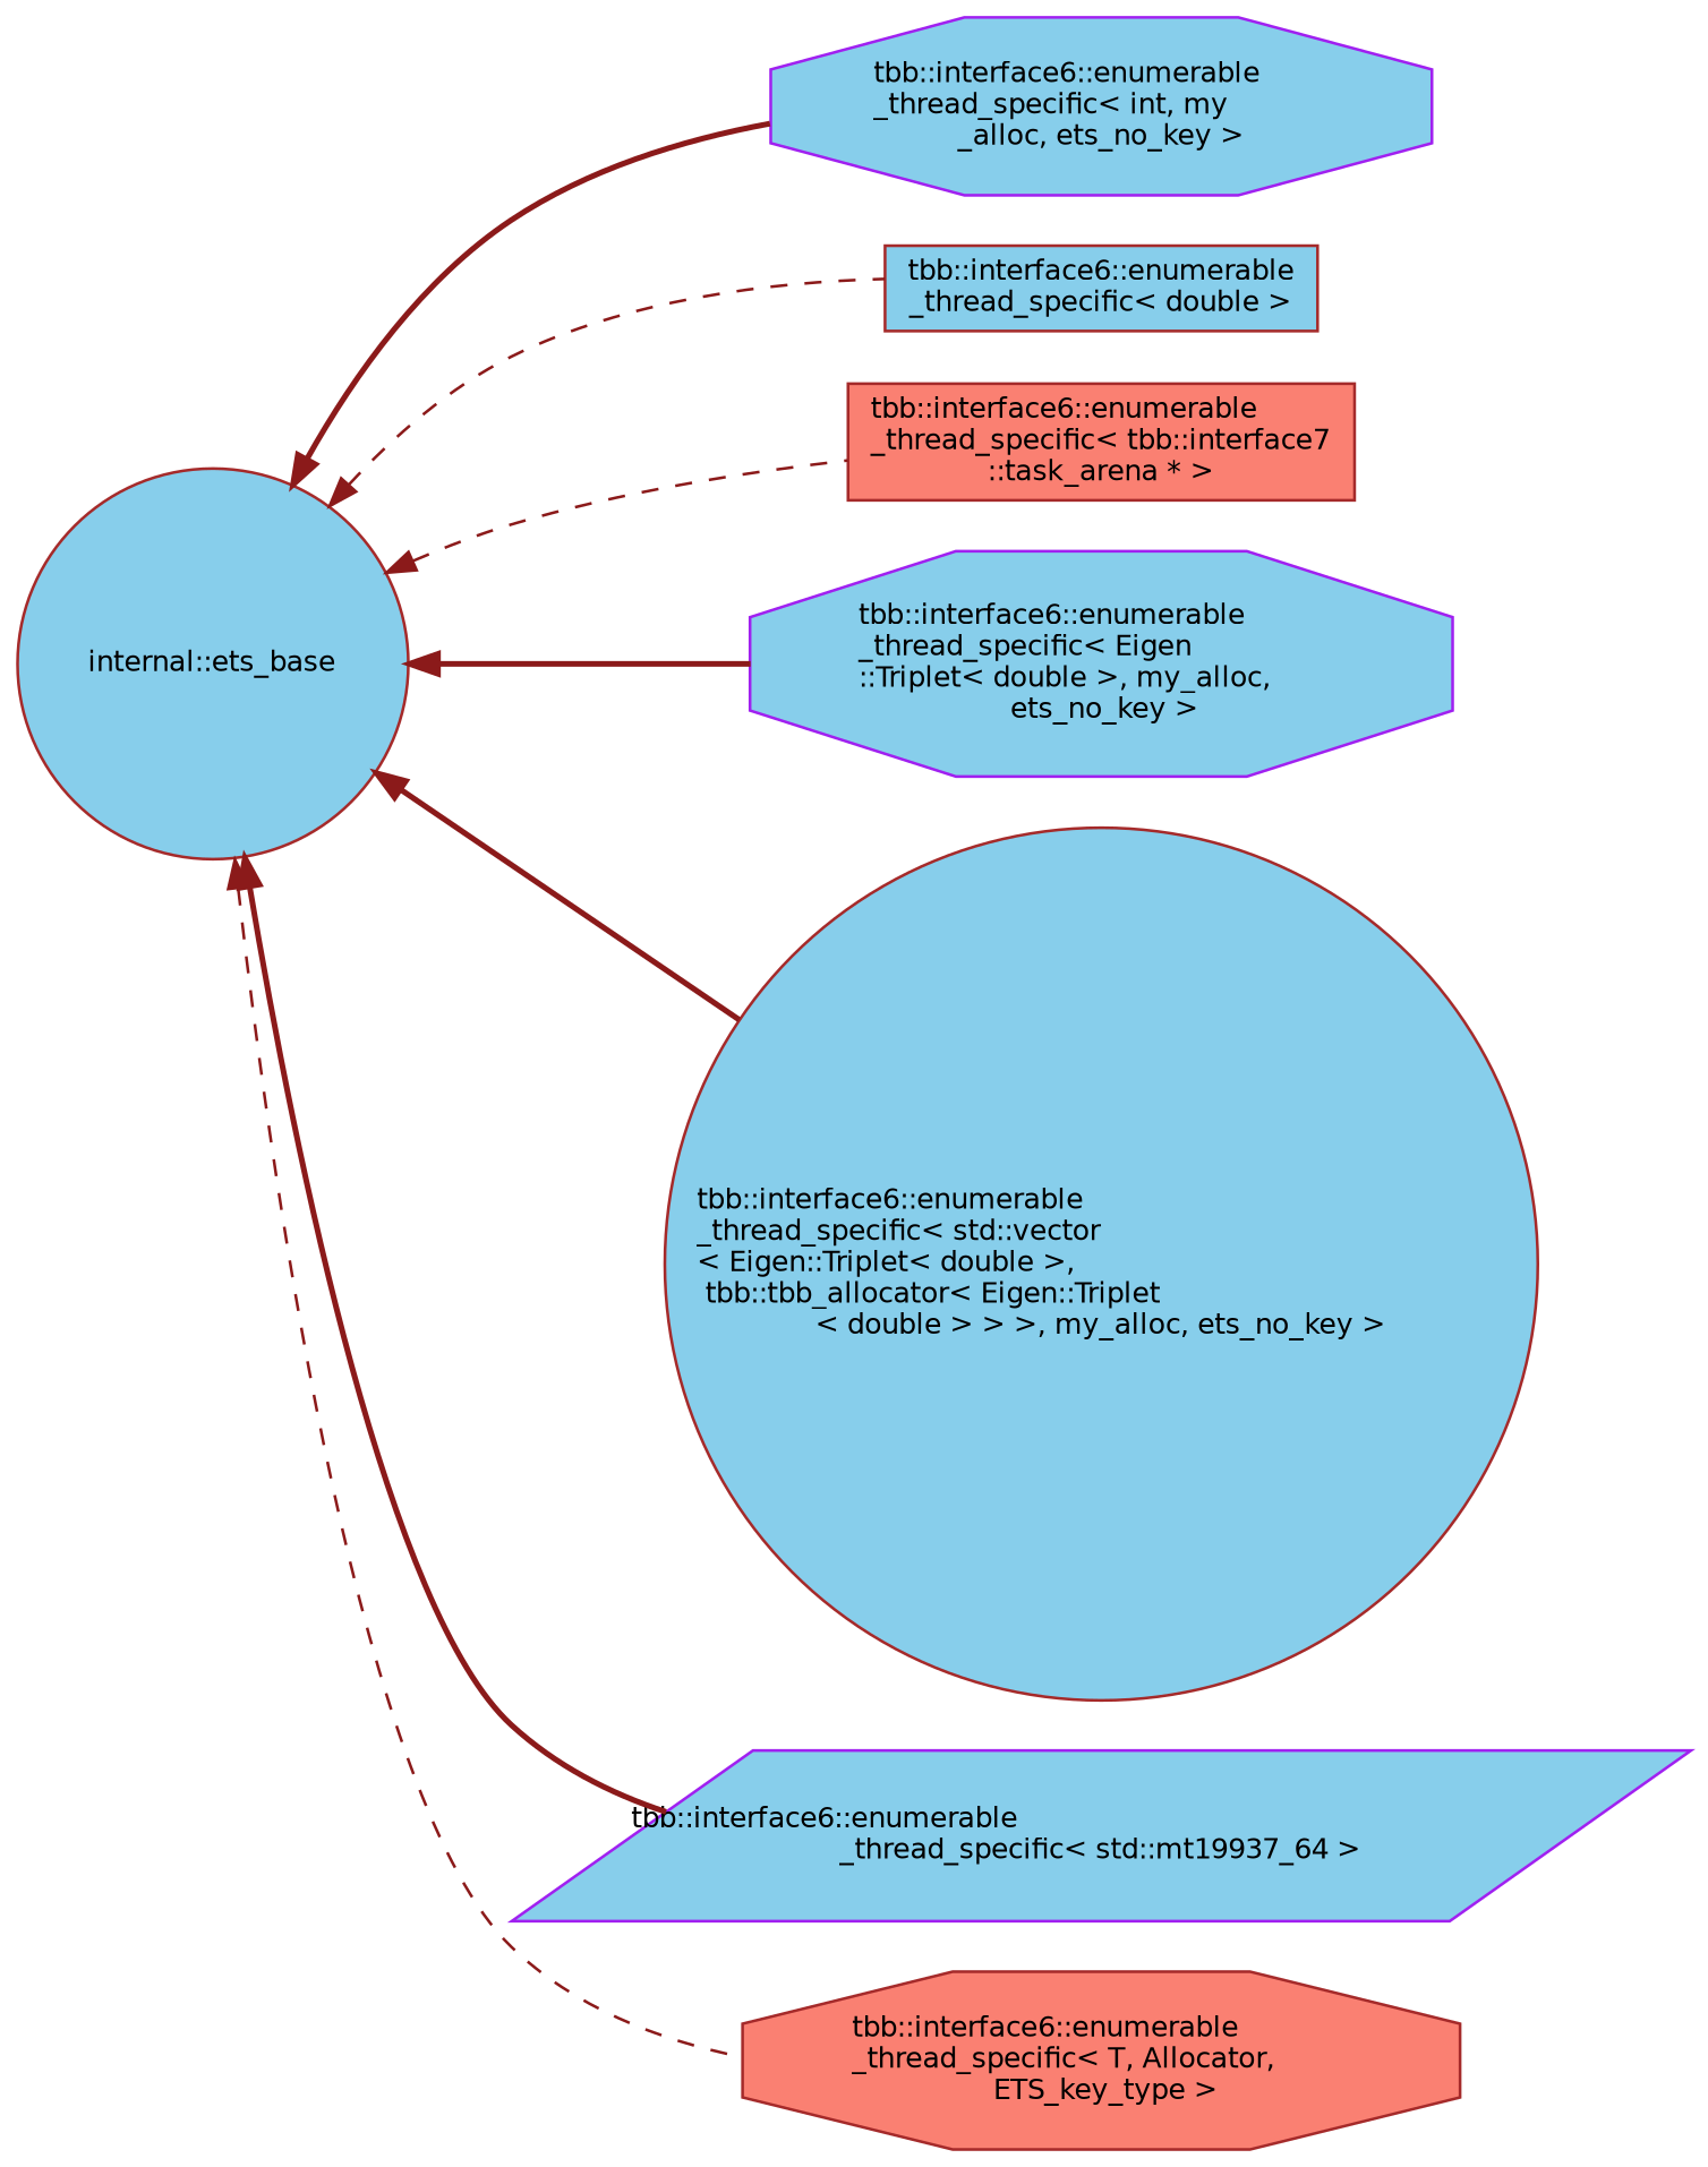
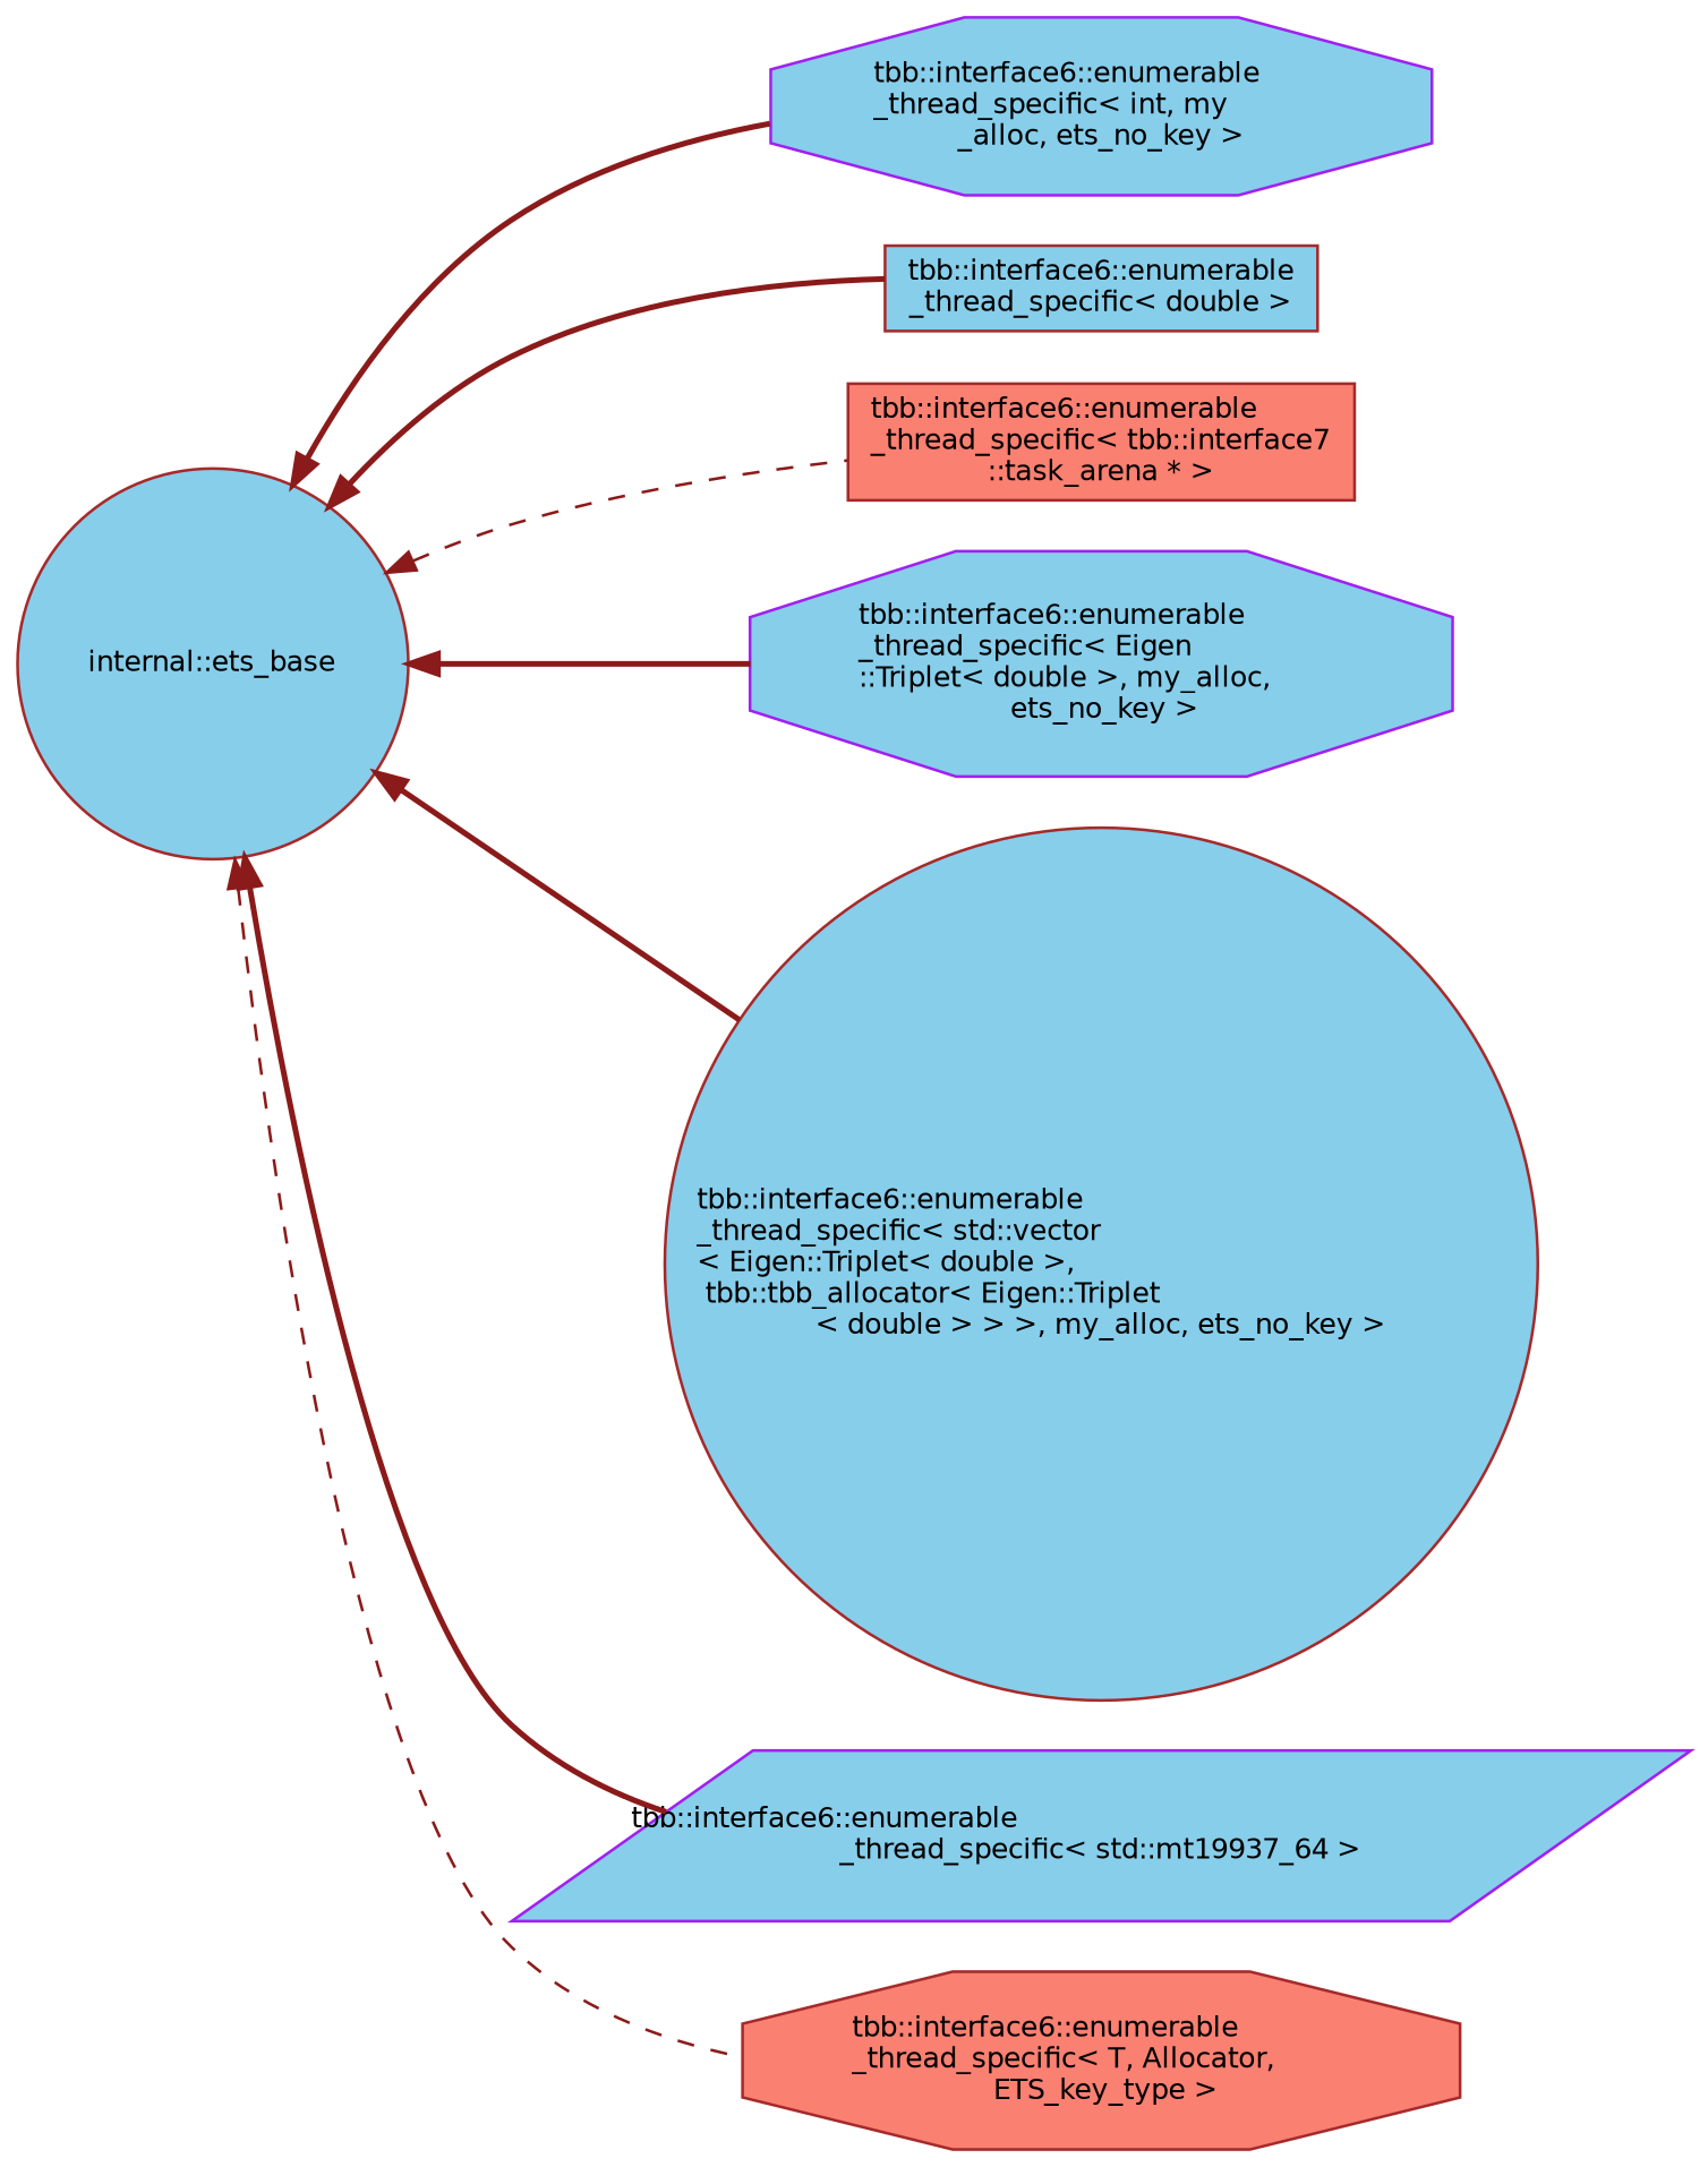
  digraph {
    rankdir=LR
    node [color=brown fillcolor=skyblue fontname=Helvetica fontsize=10 shape=octagon style=filled]
    edge [color=firebrick4 dir=back fontname=Helvetica fontsize=10 labelfontname=Helvetica labelfontsize=10 style=bold]
    n1 [height=0.2 label="internal::ets_base" shape=circle width=0.4]
    n2 [color=purple height=0.2 label="tbb::interface6::enumerable\l_thread_specific\< int, my\l_alloc, ets_no_key \>" width=0.4]
    n3 [height=0.2 label="tbb::interface6::enumerable\l_thread_specific\< double \>" shape=box width=0.4]
    n4 [fillcolor=salmon height=0.2 label="tbb::interface6::enumerable\l_thread_specific\< tbb::interface7\l::task_arena * \>" shape=box width=0.4]
    n5 [color=purple height=0.2 label="tbb::interface6::enumerable\l_thread_specific\< Eigen\l::Triplet\< double \>, my_alloc,\l ets_no_key \>" width=0.4]
    n6 [height=0.2 label="tbb::interface6::enumerable\l_thread_specific\< std::vector\l\< Eigen::Triplet\< double \>,\l tbb::tbb_allocator\< Eigen::Triplet\l\< double \> \> \>, my_alloc, ets_no_key \>" shape=circle width=0.4]
    n7 [color=purple height=0.2 label="tbb::interface6::enumerable\l_thread_specific\< std::mt19937_64 \>" shape=parallelogram width=0.4]
    n8 [fillcolor=salmon height=0.2 label="tbb::interface6::enumerable\l_thread_specific\< T, Allocator,\l ETS_key_type \>" width=0.4]
    n1 -> n2
-   n1 -> n3 [style=dashed]
+   n1 -> n3
    n1 -> n4 [style=dashed]
    n1 -> n5
    n1 -> n6
    n1 -> n7
    n1 -> n8 [style=dashed]
  }
